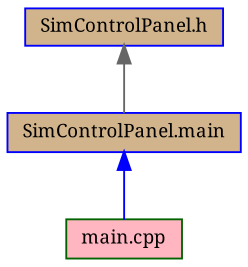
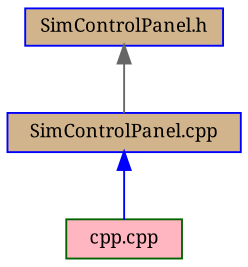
  digraph {
    fontname="Noto Serif"
    node [color=blue fillcolor=tan fontname="Noto Serif" fontsize=10 shape=record style=filled]
    edge [dir=back fontname="Noto Serif" fontsize=10 labelfontname=FreeSans labelfontsize=10 style=solid]
    n1 [fontcolor=black height=0.2 label="SimControlPanel.h" width=0.4]
-   n2 [height=0.2 label="SimControlPanel.main" width=0.4]
-   n3 [color=darkgreen fillcolor=lightpink height=0.2 label="main.cpp" width=0.4]
+   n2 [height=0.2 label="SimControlPanel.cpp" width=0.4]
+   n3 [color=darkgreen fillcolor=lightpink height=0.2 label="cpp.cpp" width=0.4]
    n1 -> n2 [color=gray40]
    n2 -> n3 [color=blue]
  }
